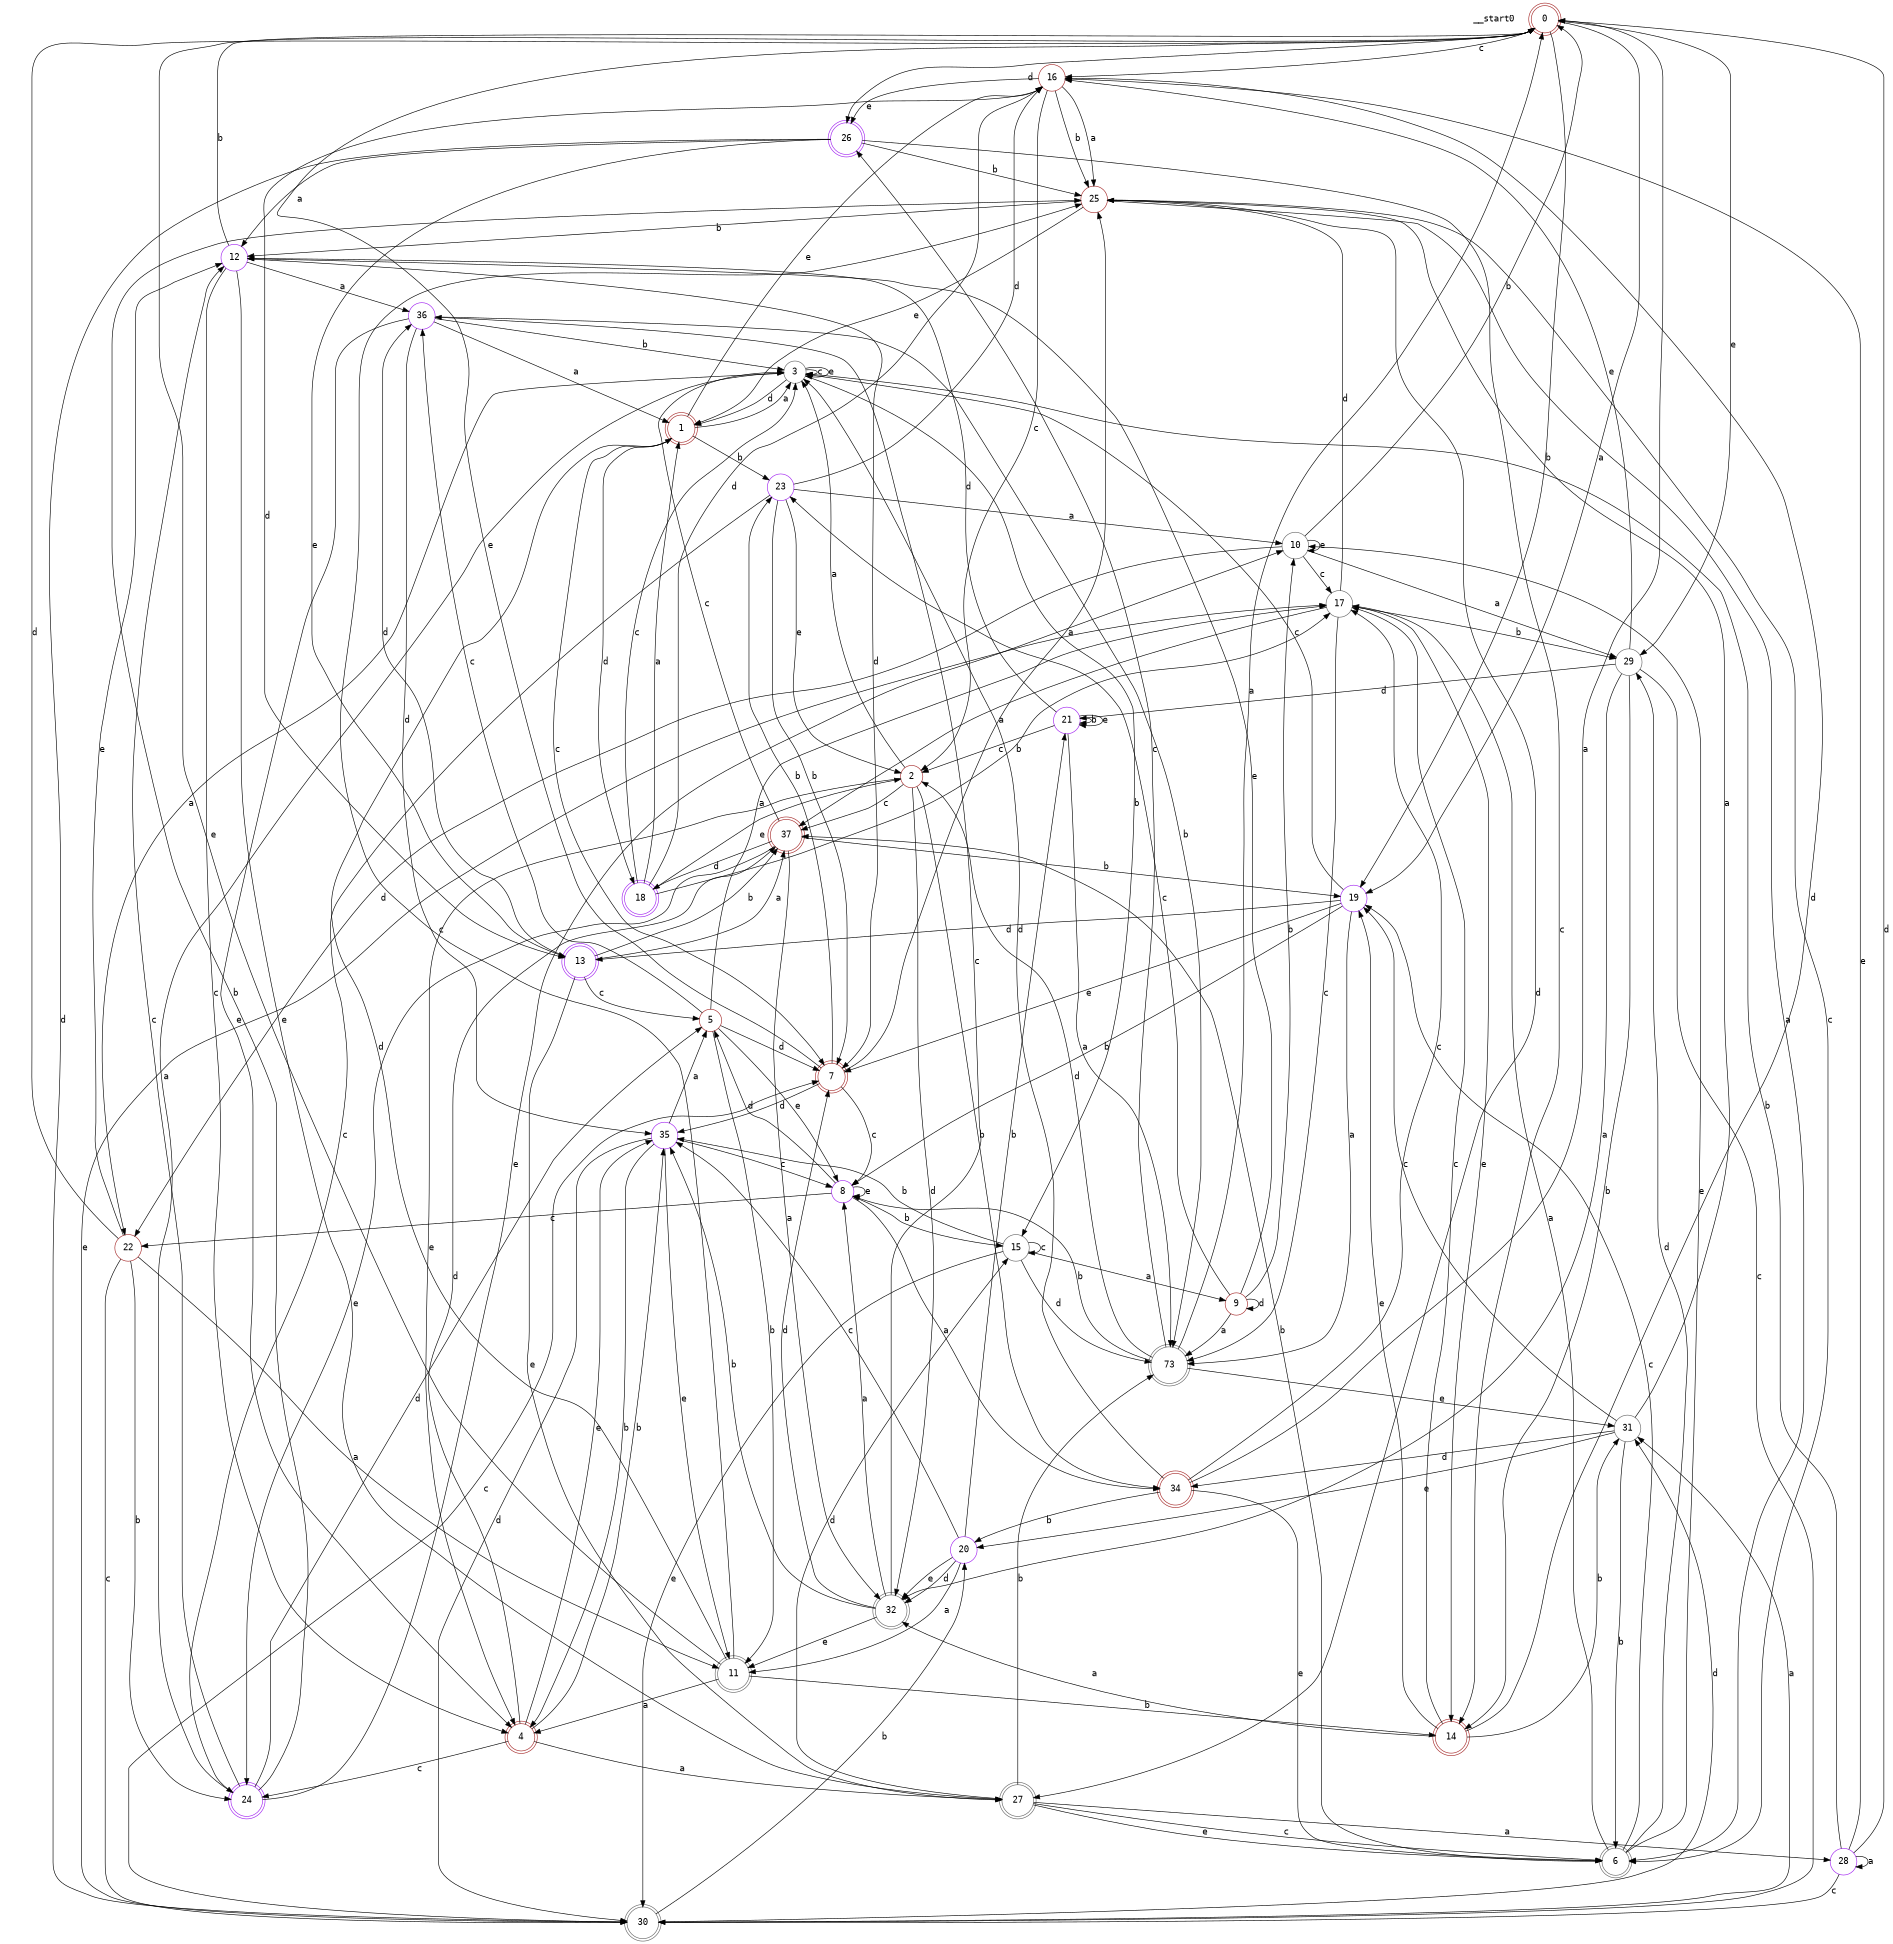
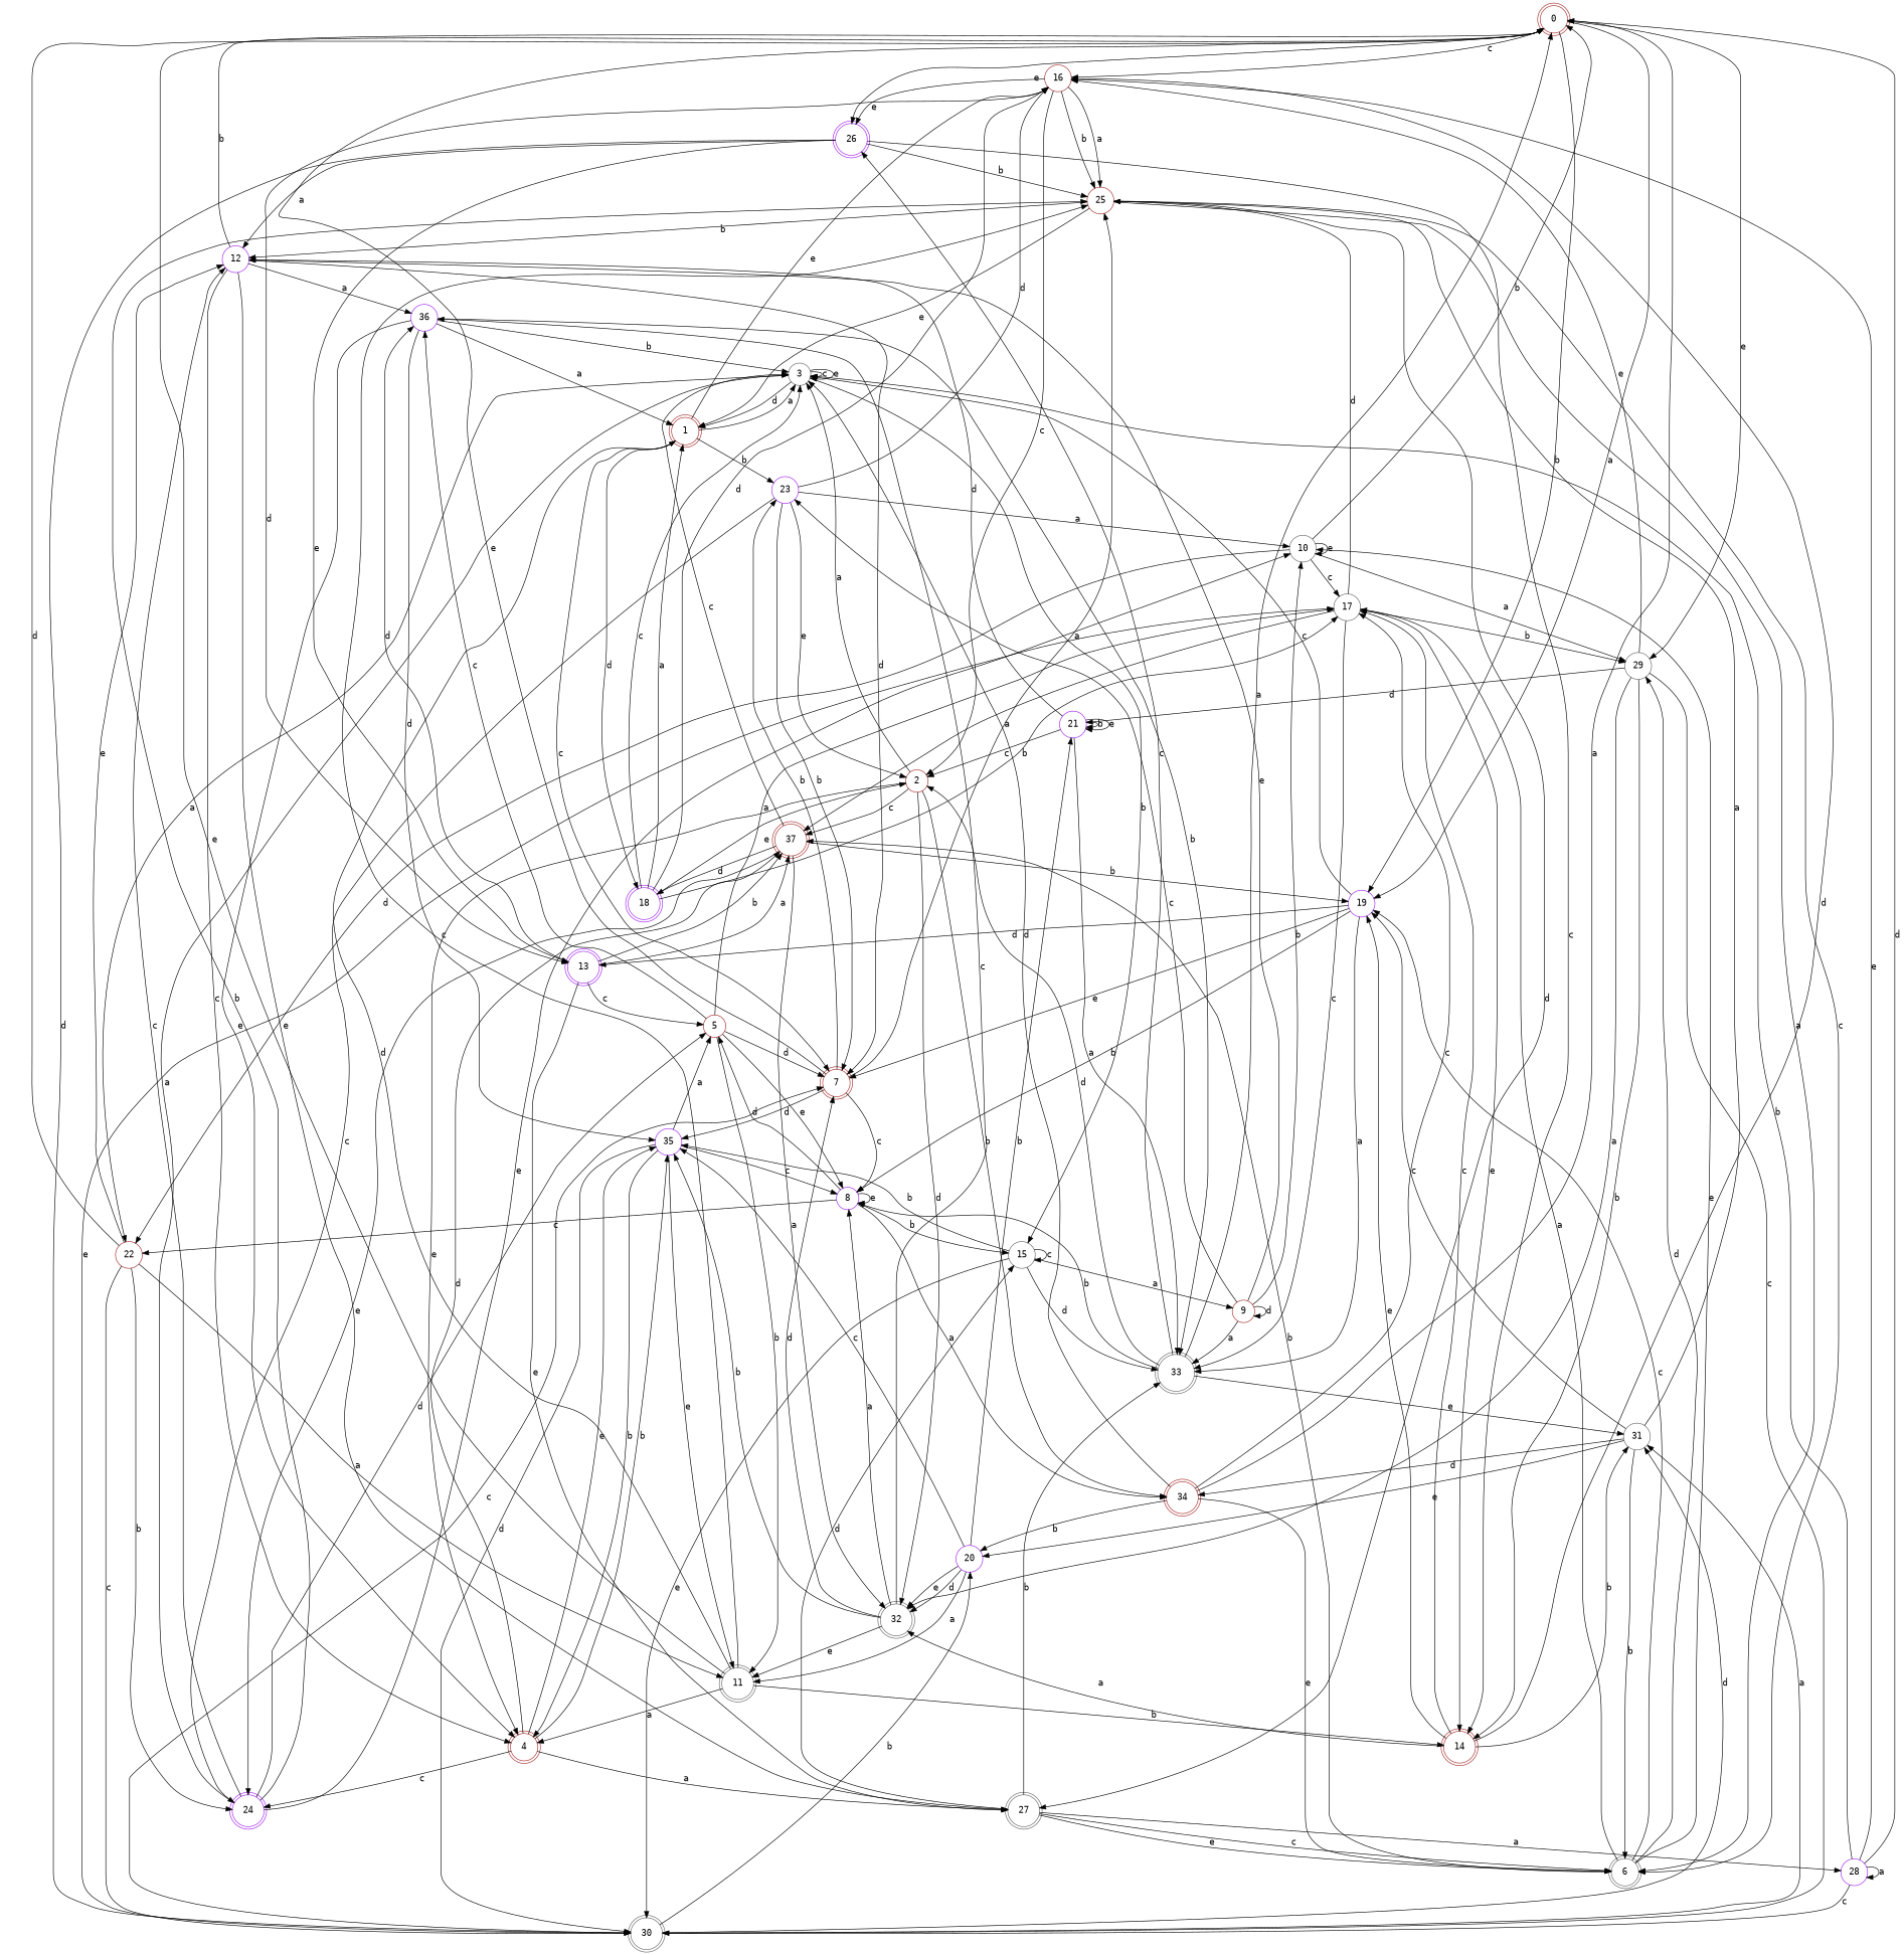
  digraph {
    fontname="DejaVu Sans Mono"
    rankdir=TB
    node [color=purple fontname="DejaVu Sans Mono" shape=circle fillcolor=white style=filled]
    edge [fontname="DejaVu Sans Mono"]
-   __start0 [shape=none fillcolor="" style=""]
    n2 [color=brown label=0 shape=doublecircle style="rounded,filled"]
    n3 [color=brown label=16]
    n4 [label=19]
    n5 [label=26 shape=doublecircle style="rounded,filled"]
    n6 [color=gray40 label=29]
    n7 [color=brown label=2]
    n8 [color=brown label=25]
    n9 [label=13 shape=doublecircle style="rounded,filled"]
    n10 [color=gray40 label=3]
    n11 [color=brown label=7 shape=doublecircle style="rounded,filled"]
    n12 [label=8]
-   n13 [color=gray40 label=73 shape=doublecircle style="rounded,filled"]
+   n13 [color=gray40 label=33 shape=doublecircle style="rounded,filled"]
    n14 [label=12]
    n15 [color=brown label=14 shape=doublecircle style="rounded,filled"]
    n16 [color=gray40 label=30 shape=doublecircle style="rounded,filled"]
    n17 [color=gray40 label=32 shape=doublecircle style="rounded,filled"]
    n18 [label=21]
    n19 [color=brown label=1 shape=doublecircle style="rounded,filled"]
    n20 [label=18 shape=doublecircle style="rounded,filled"]
    n21 [label=23]
    n22 [color=gray40 label=15]
    n23 [color=brown label=22]
    n24 [label=35]
    n25 [color=gray40 label=17]
    n26 [label=24 shape=doublecircle style="rounded,filled"]
    n27 [color=gray40 label=10]
    n28 [color=brown label=4 shape=doublecircle style="rounded,filled"]
    n29 [color=brown label=34 shape=doublecircle style="rounded,filled"]
    n30 [color=brown label=37 shape=doublecircle style="rounded,filled"]
    n31 [color=gray40 label=27 shape=doublecircle style="rounded,filled"]
    n32 [color=gray40 label=11 shape=doublecircle style="rounded,filled"]
    n33 [label=36]
    n34 [color=gray40 label=6 shape=doublecircle style="rounded,filled"]
    n35 [label=20]
    n36 [color=brown label=9]
    n37 [color=brown label=5]
    n38 [label=28]
    n39 [color=gray40 label=31]
    n2 -> n3 [label=c]
    n2 -> n4 [label=a]
    n2 -> n4 [label=b]
-   n2 -> n5 [label=d]
+   n2 -> n5 [label=e]
    n2 -> n6 [label=e]
    n3 -> n5 [label=e]
    n3 -> n7 [label=c]
    n3 -> n8 [label=a]
    n3 -> n8 [label=b]
    n3 -> n9 [label=d]
    n4 -> n9 [label=d]
    n4 -> n10 [label=c]
    n4 -> n11 [label=e]
    n4 -> n12 [label=b]
    n4 -> n13 [label=a]
    n5 -> n8 [label=b]
    n5 -> n9 [label=e]
    n5 -> n14 [label=a]
    n5 -> n15 [label=c]
    n5 -> n16 [label=d]
    n6 -> n3 [label=e]
    n6 -> n15 [label=b]
    n6 -> n16 [label=c]
    n6 -> n17 [label=a]
    n6 -> n18 [label=d]
    n7 -> n10 [label=a]
    n7 -> n17 [label=d]
    n7 -> n28 [label=e]
    n7 -> n29 [label=b]
    n7 -> n30 [label=c]
    n8 -> n14 [label=b]
    n8 -> n19 [label=e]
    n8 -> n31 [label=d]
    n8 -> n34 [label=a]
    n8 -> n34 [label=c]
    n9 -> n30 [label=a]
    n9 -> n30 [label=b]
    n9 -> n31 [label=e]
    n9 -> n33 [label=d]
    n9 -> n37 [label=c]
    n10 -> n10 [label=c]
    n10 -> n10 [label=e]
    n10 -> n19 [label=d]
    n10 -> n22 [label=b]
    n10 -> n23 [label=a]
    n11 -> n2 [label=e]
    n11 -> n8 [label=a]
    n11 -> n12 [label=c]
    n11 -> n21 [label=b]
    n11 -> n24 [label=d]
    n12 -> n12 [label=e]
    n12 -> n22 [label=b]
    n12 -> n23 [label=c]
    n12 -> n29 [label=a]
    n12 -> n37 [label=d]
    n13 -> n2 [label=a]
    n13 -> n5 [label=c]
    n13 -> n7 [label=d]
    n13 -> n12 [label=b]
    n13 -> n39 [label=e]
    n14 -> n2 [label=b]
    n14 -> n11 [label=d]
    n14 -> n28 [label=c]
    n14 -> n31 [label=e]
    n14 -> n33 [label=a]
    n15 -> n3 [label=d]
    n15 -> n4 [label=e]
    n15 -> n17 [label=a]
    n15 -> n25 [label=c]
    n15 -> n39 [label=b]
    n16 -> n11 [label=c]
    n16 -> n25 [label=e]
    n16 -> n35 [label=b]
    n16 -> n39 [label=a]
    n16 -> n39 [label=d]
    n17 -> n11 [label=d]
    n17 -> n12 [label=a]
    n17 -> n24 [label=b]
    n17 -> n32 [label=e]
    n17 -> n33 [label=c]
    n18 -> n7 [label=c]
    n18 -> n13 [label=a]
    n18 -> n14 [label=d]
    n18 -> n18 [label=b]
    n18 -> n18 [label=e]
    n19 -> n3 [label=e]
    n19 -> n10 [label=a]
    n19 -> n11 [label=c]
    n19 -> n20 [label=d]
    n19 -> n21 [label=b]
    n20 -> n3 [label=d]
    n20 -> n7 [label=e]
    n20 -> n10 [label=c]
    n20 -> n19 [label=a]
    n20 -> n25 [label=b]
    n21 -> n3 [label=d]
    n21 -> n7 [label=e]
    n21 -> n11 [label=b]
    n21 -> n26 [label=c]
    n21 -> n27 [label=a]
    n22 -> n13 [label=d]
    n22 -> n16 [label=e]
    n22 -> n22 [label=c]
    n22 -> n24 [label=b]
    n22 -> n36 [label=a]
    n23 -> n2 [label=d]
    n23 -> n14 [label=e]
    n23 -> n16 [label=c]
    n23 -> n26 [label=b]
    n23 -> n32 [label=a]
    n24 -> n12 [label=c]
    n24 -> n16 [label=d]
    n24 -> n28 [label=b]
    n24 -> n32 [label=e]
    n24 -> n37 [label=a]
    n25 -> n6 [label=b]
    n25 -> n8 [label=d]
    n25 -> n13 [label=c]
    n25 -> n15 [label=e]
    n25 -> n30 [label=a]
    n26 -> n8 [label=b]
    n26 -> n10 [label=a]
    n26 -> n14 [label=c]
    n26 -> n27 [label=e]
    n26 -> n37 [label=d]
    n27 -> n2 [label=b]
    n27 -> n6 [label=a]
    n27 -> n23 [label=d]
    n27 -> n25 [label=c]
    n27 -> n27 [label=e]
    n28 -> n24 [label=b]
    n28 -> n24 [label=e]
    n28 -> n26 [label=c]
    n28 -> n30 [label=d]
    n28 -> n31 [label=a]
    n29 -> n2 [label=a]
    n29 -> n10 [label=d]
    n29 -> n25 [label=c]
    n29 -> n34 [label=e]
    n29 -> n35 [label=b]
    n30 -> n4 [label=b]
    n30 -> n10 [label=c]
    n30 -> n17 [label=a]
    n30 -> n20 [label=d]
    n30 -> n26 [label=e]
    n31 -> n13 [label=b]
    n31 -> n22 [label=d]
    n31 -> n34 [label=c]
    n31 -> n34 [label=e]
    n31 -> n38 [label=a]
    n32 -> n2 [label=e]
    n32 -> n8 [label=c]
    n32 -> n15 [label=b]
    n32 -> n19 [label=d]
    n32 -> n28 [label=a]
    n33 -> n10 [label=b]
    n33 -> n13 [label=b]
    n33 -> n19 [label=a]
    n33 -> n24 [label=d]
    n33 -> n28 [label=e]
    n34 -> n4 [label=c]
    n34 -> n6 [label=d]
    n34 -> n25 [label=a]
    n34 -> n27 [label=e]
    n34 -> n30 [label=b]
    n35 -> n17 [label=d]
    n35 -> n17 [label=e]
    n35 -> n18 [label=b]
    n35 -> n24 [label=c]
    n35 -> n32 [label=a]
    n36 -> n13 [label=a]
    n36 -> n14 [label=e]
    n36 -> n21 [label=c]
    n36 -> n27 [label=b]
    n36 -> n36 [label=d]
    n37 -> n11 [label=d]
    n37 -> n12 [label=e]
    n37 -> n25 [label=a]
    n37 -> n32 [label=b]
    n37 -> n33 [label=c]
    n38 -> n2 [label=d]
    n38 -> n3 [label=e]
    n38 -> n10 [label=b]
    n38 -> n16 [label=c]
    n38 -> n38 [label=a]
    n39 -> n4 [label=c]
    n39 -> n8 [label=a]
    n39 -> n29 [label=d]
    n39 -> n34 [label=b]
    n39 -> n35 [label=e]
  }
